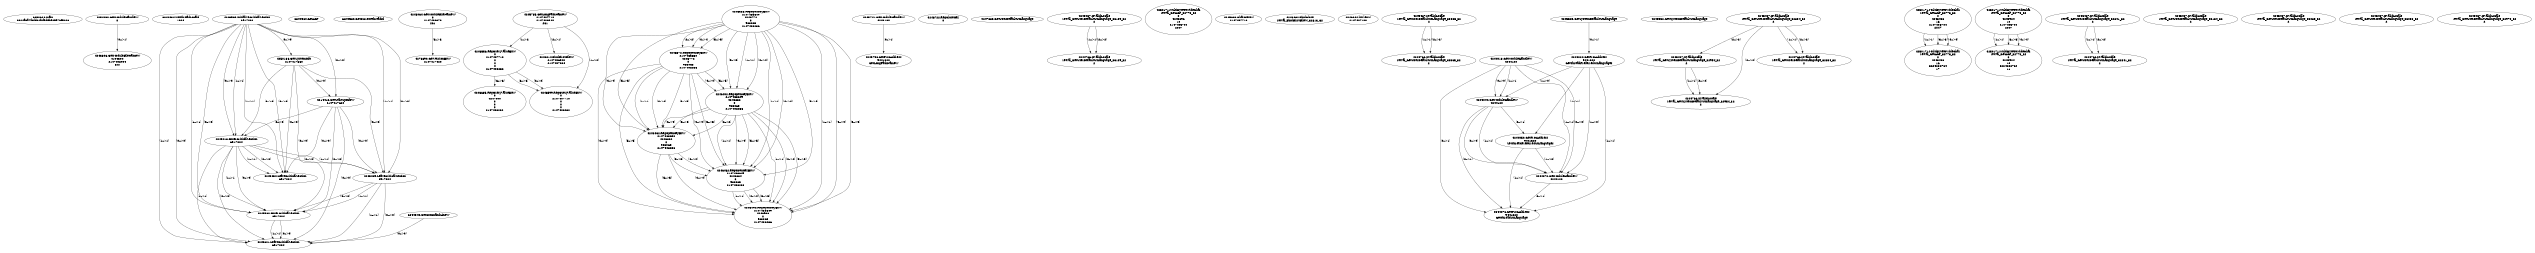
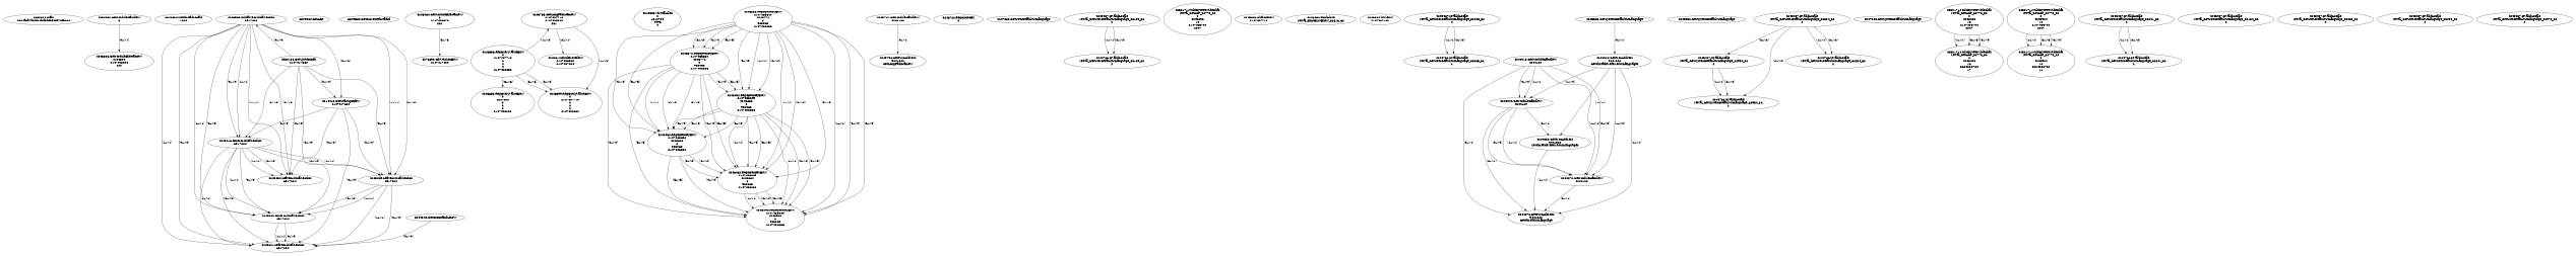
  digraph {
    n1 [label="6850628.main\n0024a8a7fcdd32f0fedebe0ee7ce9226"]
    n2 [label="4254480.GetModuleHandleW\n0"]
    n3 [label="4243306.GetModuleFileNameW\n4194304\n2147408904\n522"]
    n4 [label="6844434.SetThreadLocale\n1024"]
    n5 [label="4243965.InitializeCriticalSection\n6917004"]
    n6 [label="4250188.GetSystemInfo\n2147417660"]
    n7 [label="4214413.GetStartupInfoW\n2147417624"]
    n8 [label="4245418.EnterCriticalSection\n6917004"]
    n9 [label="4245469.LeaveCriticalSection\n6917004"]
    n10 [label="4245580.EnterCriticalSection\n6917004"]
    n11 [label="4245621.LeaveCriticalSection\n6917004"]
    n12 [label="4245454.LeaveCriticalSection\n6917004"]
    n13 [label="6844540.GetCommandLineW\n"]
    n14 [label="6844560.GetACP\n"]
    n15 [label="6844580.GetCurrentThreadId\n"]
    n16 [label="4276690.GetVersionExW\n2147417420"]
    n17 [label="4248064.GetModuleFileNameW\n0\n2147408370\n261"]
    n18 [label="4245785.GetLongPathNameW\n2147407710\n2147406542\n261"]
    n19 [label="4246556.RegQueryValueExW\n0\n2147407710\n0\n0\n0\n2147408232"]
    n20 [label="4246014.FindFirstFileW\n2147406542\n2147407064"]
    n21 [label="4246599.RegQueryValueExW\n0\n2147407710\n0\n0\n0\n2147408232"]
+   n22 [label="4215383.VirtualAlloc\n0\n1310704\n4096\n4"]
    n23 [label="4246338.RegOpenKeyExW\n2147483649\n4246772\n0\n983065\n2147408236"]
    n24 [label="4246372.RegOpenKeyExW\n2147483650\n4246772\n0\n983065\n2147408236"]
    n25 [label="4246402.RegOpenKeyExW\n2147483649\n4246832\n0\n983065\n2147408236"]
    n26 [label="4246432.RegOpenKeyExW\n2147483650\n4246832\n0\n983065\n2147408236"]
    n27 [label="4246462.RegOpenKeyExW\n2147483649\n4246884\n0\n983065\n2147408236"]
    n28 [label="4246492.RegOpenKeyExW\n2147483649\n4246936\n0\n983065\n2147408236"]
    n29 [label="4245741.GetModuleHandleW\n4246160"]
    n30 [label="4245758.GetProcAddress\n9441320\nGetLongPathNameW"]
    n31 [label="4246635.RegQueryValueExW\n0\n4247000\n0\n0\n0\n2147408232"]
    n32 [label="4246722.RegCloseKey\n0"]
    n33 [label="4247883.GetUserDefaultUILanguage\n"]
    n34 [label="4245487.IsValidLocale\nretval_GetUserDefaultUILanguage_33139_32\n2"]
    n35 [label="4244766.IsValidLocale\nretval_GetUserDefaultUILanguage_33139_32\n2"]
    n36 [label="4250171.MultiByteToWideChar\nretval_GetACP_32773_32\n0\n4243896\n10\n2147403704\n2047"]
    n37 [label="4245683.CharNextW\n2147407716"]
    n38 [label="4246032.FindClose\nretval_FindFirstFileW_32813_32"]
    n39 [label="4246044.lstrlenW\n2147407108"]
    n40 [label="4245487.IsValidLocale\nretval_GetUserDefaultUILanguage_33365_32\n2"]
    n41 [label="4244766.IsValidLocale\nretval_GetUserDefaultUILanguage_33365_32\n2"]
    n42 [label="4245525.GetSystemDefaultUILanguage\n"]
    n43 [label="4244024.GetProcAddress\n9441320\nGetThreadPreferredUILanguages"]
    n44 [label="4245552.GetSystemDefaultUILanguage\n"]
    n45 [label="4245487.IsValidLocale\nretval_GetUserDefaultUILanguage_32834_32\n2"]
    n46 [label="4245487.IsValidLocale\nretval_GetSystemDefaultUILanguage_32954_32\n2"]
    n47 [label="4244766.IsValidLocale\nretval_GetSystemDefaultUILanguage_32954_32\n2"]
    n48 [label="4244766.IsValidLocale\nretval_GetUserDefaultUILanguage_32834_32\n2"]
+   n49 [label="4247923.GetSystemDefaultUILanguage\n"]
    n50 [label="4250171.MultiByteToWideChar\nretval_GetACP_32773_32\n0\n4243488\n16\n2147403704\n2047"]
    n51 [label="4250171.MultiByteToWideChar\nretval_GetACP_32773_32\n0\n4243488\n16\n3224282764\n17"]
    n52 [label="4250171.MultiByteToWideChar\nretval_GetACP_32773_32\n0\n4243924\n10\n2147403704\n2047"]
    n53 [label="4250171.MultiByteToWideChar\nretval_GetACP_32773_32\n0\n4243924\n10\n3224282764\n11"]
    n54 [label="4244018.GetModuleHandleW\n4244120"]
    n55 [label="4244044.GetModuleHandleW\n4244120"]
    n56 [label="4244070.GetModuleHandleW\n4244120"]
    n57 [label="4344076.GetProcAddress\n9441320\nGetThreadUILanguage"]
    n58 [label="4244050.GetProcAddress\n9441320\nSetThreadPreferredUILanguages"]
    n59 [label="4245487.IsValidLocale\nretval_GetUserDefaultUILanguage_32841_32\n2"]
    n60 [label="4244766.IsValidLocale\nretval_GetUserDefaultUILanguage_32841_32\n2"]
    n61 [label="4245487.IsValidLocale\nretval_GetUserDefaultUILanguage_33134_32\n2"]
    n62 [label="4245487.IsValidLocale\nretval_GetUserDefaultUILanguage_33085_32\n2"]
    n63 [label="4245487.IsValidLocale\nretval_GetUserDefaultUILanguage_33038_32\n2"]
    n64 [label="4245487.IsValidLocale\nretval_GetUserDefaultUILanguage_32970_32\n2"]
    n2 -> n3 [label="(0-->1)"]
-   n5 -> n6 [label="(0-->0)"]
+   n6 -> n5 [label="(0-->0)"]
    n5 -> n7 [label="(0-->0)"]
    n5 -> n8 [label="(1-->1)"]
    n5 -> n8 [label="(0-->0)"]
    n5 -> n9 [label="(1-->1)"]
    n5 -> n9 [label="(0-->0)"]
    n5 -> n10 [label="(1-->1)"]
    n5 -> n10 [label="(0-->0)"]
    n5 -> n11 [label="(1-->1)"]
    n5 -> n11 [label="(0-->0)"]
    n5 -> n12 [label="(1-->1)"]
    n5 -> n12 [label="(0-->0)"]
    n6 -> n7 [label="(0-->0)"]
    n6 -> n8 [label="(0-->0)"]
    n6 -> n9 [label="(0-->0)"]
    n6 -> n10 [label="(0-->0)"]
    n6 -> n12 [label="(0-->0)"]
    n7 -> n8 [label="(0-->0)"]
    n7 -> n9 [label="(0-->0)"]
-   n7 -> n10 [label="(0-->0)"]
    n7 -> n11 [label="(0-->0)"]
    n7 -> n12 [label="(0-->0)"]
    n8 -> n9 [label="(1-->1)"]
    n8 -> n9 [label="(0-->0)"]
    n8 -> n10 [label="(1-->1)"]
    n8 -> n10 [label="(0-->0)"]
    n8 -> n11 [label="(1-->1)"]
    n8 -> n11 [label="(0-->0)"]
    n8 -> n12 [label="(1-->1)"]
    n8 -> n12 [label="(0-->0)"]
    n9 -> n10 [label="(1-->1)"]
    n9 -> n10 [label="(0-->0)"]
    n9 -> n11 [label="(1-->1)"]
    n9 -> n11 [label="(0-->0)"]
    n10 -> n11 [label="(1-->1)"]
    n10 -> n11 [label="(0-->0)"]
    n13 -> n11 [label="(0-->0)"]
    n17 -> n16 [label="(3-->3)"]
-   n18 -> n19 [label="(1-->2)"]
+   n19 -> n18 [label="(1-->2)"]
    n18 -> n20 [label="(2-->1)"]
    n18 -> n21 [label="(1-->2)"]
    n19 -> n21 [label="(2-->2)"]
    n19 -> n21 [label="(6-->6)"]
    n19 -> n31 [label="(6-->6)"]
    n23 -> n24 [label="(2-->2)"]
    n23 -> n24 [label="(4-->4)"]
    n23 -> n24 [label="(5-->5)"]
    n23 -> n25 [label="(1-->1)"]
    n23 -> n25 [label="(4-->4)"]
    n23 -> n25 [label="(5-->5)"]
    n23 -> n26 [label="(4-->4)"]
    n23 -> n26 [label="(5-->5)"]
    n23 -> n27 [label="(1-->1)"]
    n23 -> n27 [label="(4-->4)"]
    n23 -> n27 [label="(5-->5)"]
    n23 -> n28 [label="(1-->1)"]
    n23 -> n28 [label="(4-->4)"]
    n23 -> n28 [label="(5-->5)"]
    n24 -> n25 [label="(4-->4)"]
    n24 -> n25 [label="(5-->5)"]
    n24 -> n26 [label="(1-->1)"]
    n24 -> n26 [label="(4-->4)"]
    n24 -> n26 [label="(5-->5)"]
    n24 -> n27 [label="(4-->4)"]
    n24 -> n27 [label="(5-->5)"]
    n24 -> n28 [label="(4-->4)"]
    n24 -> n28 [label="(5-->5)"]
    n25 -> n26 [label="(2-->2)"]
    n25 -> n26 [label="(4-->4)"]
    n25 -> n26 [label="(5-->5)"]
    n25 -> n27 [label="(1-->1)"]
    n25 -> n27 [label="(4-->4)"]
    n25 -> n27 [label="(5-->5)"]
    n25 -> n28 [label="(1-->1)"]
    n25 -> n28 [label="(4-->4)"]
    n25 -> n28 [label="(5-->5)"]
    n26 -> n27 [label="(4-->4)"]
    n26 -> n27 [label="(5-->5)"]
    n26 -> n28 [label="(4-->4)"]
    n26 -> n28 [label="(5-->5)"]
    n27 -> n28 [label="(1-->1)"]
    n27 -> n28 [label="(4-->4)"]
    n27 -> n28 [label="(5-->5)"]
    n29 -> n30 [label="(0-->1)"]
    n34 -> n35 [label="(1-->1)"]
    n34 -> n35 [label="(2-->2)"]
    n40 -> n41 [label="(1-->1)"]
    n40 -> n41 [label="(2-->2)"]
    n42 -> n43 [label="(0-->1)"]
    n43 -> n55 [label="(1-->0)"]
    n43 -> n56 [label="(1-->0)"]
    n43 -> n57 [label="(1-->1)"]
    n43 -> n58 [label="(1-->1)"]
    n45 -> n46 [label="(2-->2)"]
    n45 -> n47 [label="(2-->2)"]
    n45 -> n48 [label="(1-->1)"]
    n45 -> n48 [label="(2-->2)"]
    n46 -> n47 [label="(1-->1)"]
    n46 -> n47 [label="(2-->2)"]
    n50 -> n51 [label="(1-->1)"]
    n50 -> n51 [label="(3-->3)"]
    n50 -> n51 [label="(4-->4)"]
    n52 -> n53 [label="(1-->1)"]
    n52 -> n53 [label="(3-->3)"]
    n52 -> n53 [label="(4-->4)"]
    n54 -> n55 [label="(1-->1)"]
    n54 -> n55 [label="(0-->0)"]
    n54 -> n56 [label="(1-->1)"]
    n54 -> n56 [label="(0-->0)"]
    n54 -> n57 [label="(0-->1)"]
    n55 -> n56 [label="(1-->1)"]
    n55 -> n56 [label="(0-->0)"]
    n55 -> n57 [label="(0-->1)"]
    n55 -> n58 [label="(0-->1)"]
    n56 -> n57 [label="(0-->1)"]
-   n58 -> n56 [label="(1-->0)"]
    n58 -> n57 [label="(1-->1)"]
    n59 -> n60 [label="(1-->1)"]
    n59 -> n60 [label="(2-->2)"]
  }
